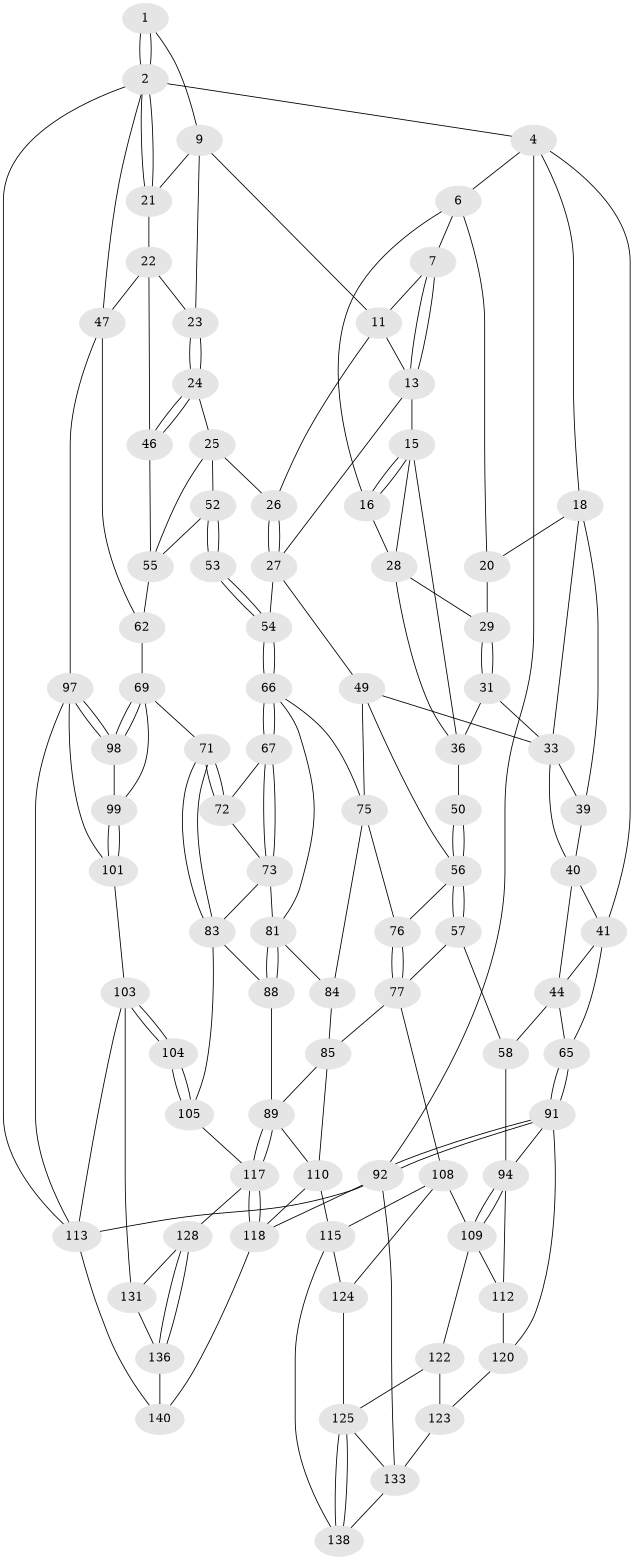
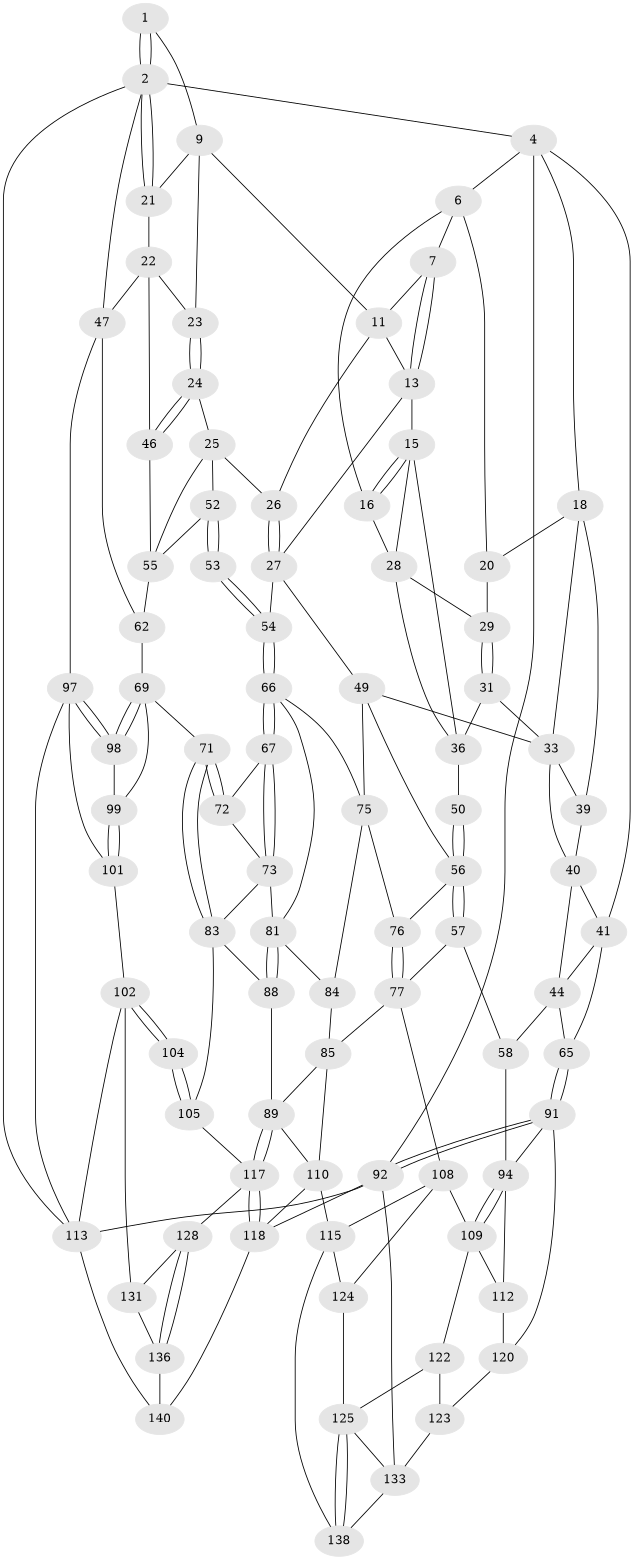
  graph {
    node [color=gray90 style=filled]
    2 [super="+3"]
    1
    9 [super="+10"]
    4 [super="+5"]
    21
    47 [super="+61"]
    113 [super="+142"]
    11 [super="+12"]
    23
    6 [super="+17"]
    18 [super="+19"]
    41 [super="+42"]
    92 [super="+135"]
    22 [super="+45"]
    62
    97 [super="+107"]
    140
    7 [super="+8"]
    16
    20
    33 [super="+34"]
    39
    44 [super="+59"]
    65
    118 [super="+141"]
    133 [super="+134"]
    13 [super="+14"]
    28 [super="+35"]
    29 [super="+30"]
    26
    15 [super="+38"]
    27 [super="+48"]
    24
    36 [super="+37"]
    49 [super="+63"]
    54
    50
    40 [super="+43"]
    31 [super="+32"]
    46
    55 [super="+60"]
    25 [super="+51"]
    52
    53
    56 [super="+64"]
    75 [super="+79"]
    66 [super="+74"]
    58 [super="+93"]
    91 [super="+96"]
    94 [super="+95"]
    69 [super="+70"]
    98
    101 [super="+102"]
    57 [super="+78"]
    76
    84
    67 [super="+68"]
    81 [super="+82"]
    77 [super="+87"]
    85 [super="+86"]
    108 [super="+116"]
    109 [super="+111"]
    112
    71
    99 [super="+100"]
    120 [super="+121"]
    72
    73 [super="+80"]
    88
    83 [super="+106"]
    105
    89 [super="+90"]
    110 [super="+114"]
    115 [super="+137"]
    124
    117 [super="+119"]
    128 [super="+129"]
    123 [super="+127"]
    138
    122
-   103 [super="+130"]
+   103 [super="+130" label=102]
    104
    131 [super="+132"]
    136 [super="+139"]
    125 [super="+126"]
    2 -- 4
    2 -- 21
    2 -- 21
    2 -- 47
    2 -- 113
    1 -- 2
    1 -- 2
    1 -- 9
    9 -- 21
    9 -- 11
    9 -- 23
    4 -- 6
    4 -- 18
    4 -- 41
    4 -- 92
    21 -- 22
    47 -- 62
    47 -- 97
    113 -- 140
    11 -- 13
    11 -- 26
    23 -- 24
    23 -- 24
    6 -- 7
    6 -- 16
    6 -- 20
    18 -- 20
    18 -- 33
    18 -- 39
    41 -- 44
    41 -- 65
    92 -- 113
    92 -- 118
    92 -- 133
    22 -- 47
    22 -- 23
    22 -- 46
    62 -- 69
    97 -- 113
    97 -- 98
    97 -- 98
    97 -- 101
    7 -- 11
    7 -- 13
    7 -- 13
    16 -- 28
    20 -- 29
    33 -- 39
    33 -- 40
    39 -- 40
    44 -- 65
    44 -- 58
    65 -- 91
    65 -- 91
    118 -- 140
    133 -- 138
    13 -- 15
    13 -- 27
    28 -- 29
    28 -- 36
    29 -- 31 [weight=2]
    29 -- 31
    26 -- 27
    26 -- 27
    15 -- 16
    15 -- 16
    15 -- 28
    15 -- 36
    27 -- 49
    27 -- 54
    24 -- 46
    24 -- 46
    24 -- 25
    36 -- 50
    49 -- 33
    49 -- 56
    49 -- 75
    54 -- 66
    54 -- 66
    50 -- 56
    50 -- 56
    40 -- 41
    40 -- 44
    31 -- 33
    31 -- 36
    46 -- 55
    55 -- 62
    25 -- 26
    25 -- 55
    25 -- 52
    52 -- 55
    52 -- 53
    52 -- 53
    53 -- 54
    53 -- 54
    56 -- 57
    56 -- 57
    56 -- 76
    75 -- 76
    75 -- 84
    66 -- 75
    66 -- 67
    66 -- 67
    66 -- 81
    58 -- 94
    91 -- 92
    91 -- 92
    91 -- 94
    91 -- 120
    94 -- 109
    94 -- 109
    94 -- 112
    69 -- 98
    69 -- 98
    69 -- 71
    69 -- 99
    98 -- 99
    101 -- 103
    57 -- 58 [weight=2]
    57 -- 77
    76 -- 77
    76 -- 77
    84 -- 85
    67 -- 72
    67 -- 73
    67 -- 73
    81 -- 84
    81 -- 88
    81 -- 88
    77 -- 85
    77 -- 108
    85 -- 89
    85 -- 110
    108 -- 109
    108 -- 115
    108 -- 124
    109 -- 112
    109 -- 122
    112 -- 120
    71 -- 72
    71 -- 72
    71 -- 83
    71 -- 83
    99 -- 101 [weight=2]
    99 -- 101
    120 -- 123 [weight=2]
    72 -- 73
    73 -- 81
    73 -- 83
    88 -- 89
    83 -- 88
    83 -- 105
    105 -- 117
    89 -- 110
    89 -- 117
    89 -- 117
    110 -- 118
    110 -- 115
    115 -- 124
    115 -- 138
    124 -- 125
    117 -- 118
    117 -- 118
    117 -- 128
    128 -- 131
    128 -- 136
    128 -- 136
    123 -- 133
    122 -- 123
    122 -- 125
    103 -- 113
    103 -- 104
    103 -- 104
    103 -- 131
    104 -- 105
    104 -- 105
    131 -- 136 [weight=2]
    136 -- 140
    125 -- 133
    125 -- 138
    125 -- 138
  }
